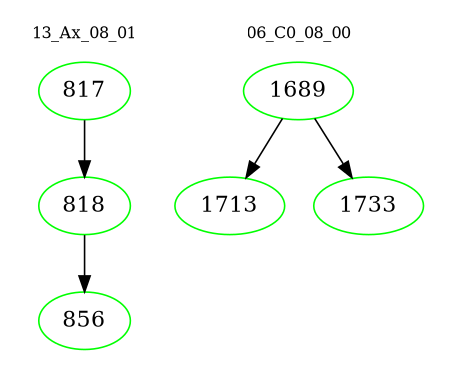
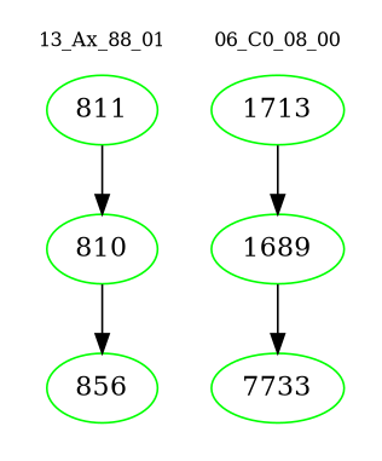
  digraph {
    node [color=green]
    edge [color=black]
-   n1 [label=817]
-   n2 [label=818]
+   n1 [label=811]
+   n2 [label=810]
    n3 [label=856]
    n4 [label=1713]
    n5 [label=1689]
-   n6 [label=1733]
+   n6 [label=7733]
    subgraph cluster_1 {
      color=white
      fontsize=10
-     label="13_Ax_08_01"
+     label="13_Ax_88_01"
      n1
      n2
      n3
    }
    subgraph cluster_2 {
      color=white
      fontsize=10
      label="06_C0_08_00"
      n4
      n5
      n6
    }
    n1 -> n2
    n2 -> n3
-   n5 -> n4
+   n4 -> n5
    n5 -> n6
  }
